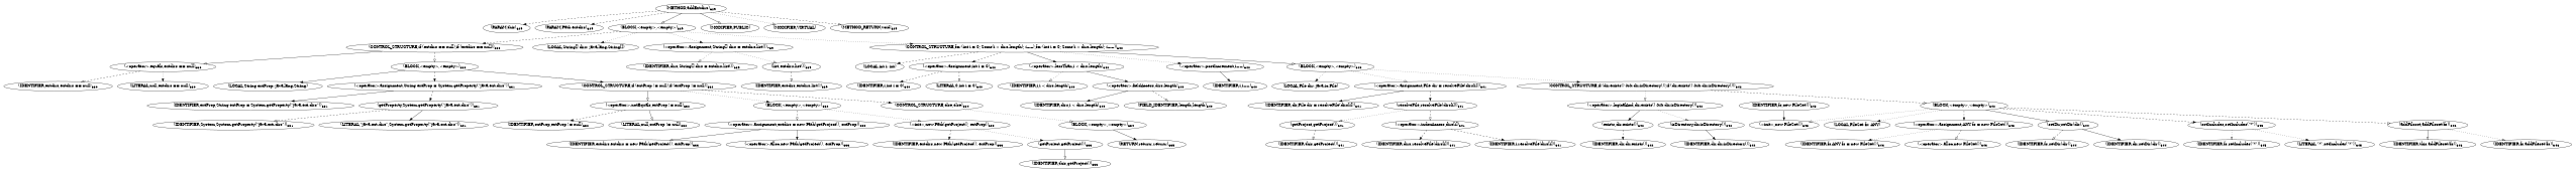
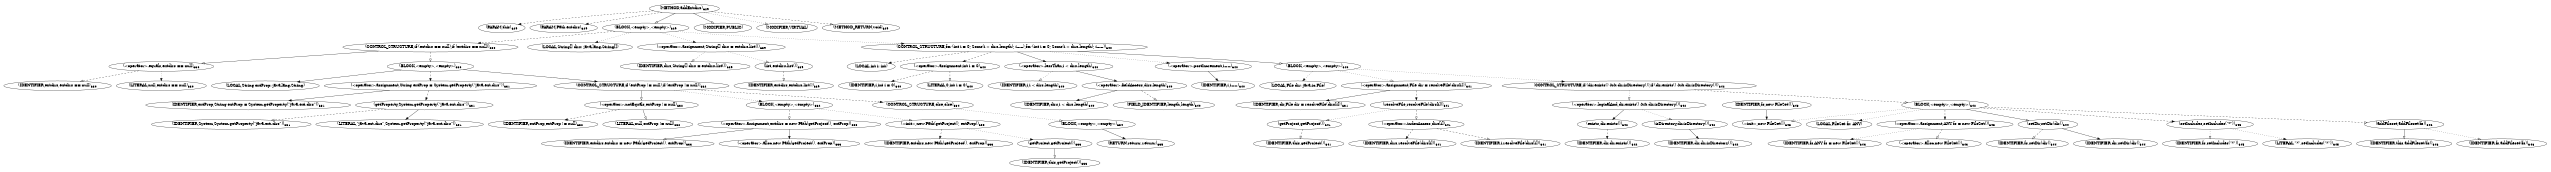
  digraph {
    edge [arrowhead=normal style=dashed]
    n1 [label=<(METHOD,addExtdirs)<SUB>629</SUB>>]
    n2 [label=<(PARAM,this)<SUB>629</SUB>>]
    n3 [label=<(PARAM,Path extdirs)<SUB>629</SUB>>]
    n4 [label=<(BLOCK,&lt;empty&gt;,&lt;empty&gt;)<SUB>629</SUB>>]
    n5 [label=<(MODIFIER,PUBLIC)>]
    n6 [label=<(MODIFIER,VIRTUAL)>]
    n7 [label=<(METHOD_RETURN,void)<SUB>629</SUB>>]
    n8 [label=<(CONTROL_STRUCTURE,if (extdirs == null),if (extdirs == null))<SUB>630</SUB>>]
    n9 [label=<(LOCAL,String[] dirs: java.lang.String[])>]
-   n10 [label=<(&lt;operator&gt;.assignment,String[] dirs = extdirs.list())<SUB>739</SUB>>]
+   n10 [label=<(&lt;operator&gt;.assignment,String[] dirs = extdirs.list())<SUB>639</SUB>>]
    n11 [label=<(CONTROL_STRUCTURE,for (int i = 0; Some(i &lt; dirs.length); i++),for (int i = 0; Some(i &lt; dirs.length); i++))<SUB>640</SUB>>]
    n12 [label=<(&lt;operator&gt;.equals,extdirs == null)<SUB>630</SUB>>]
    n13 [label=<(BLOCK,&lt;empty&gt;,&lt;empty&gt;)<SUB>630</SUB>>]
    n14 [label=<(IDENTIFIER,dirs,String[] dirs = extdirs.list())<SUB>639</SUB>>]
    n15 [label=<(list,extdirs.list())<SUB>639</SUB>>]
    n16 [label=<(LOCAL,int i: int)>]
    n17 [label=<(&lt;operator&gt;.assignment,int i = 0)<SUB>640</SUB>>]
    n18 [label=<(&lt;operator&gt;.lessThan,i &lt; dirs.length)<SUB>640</SUB>>]
    n19 [label=<(&lt;operator&gt;.postIncrement,i++)<SUB>640</SUB>>]
    n20 [label=<(BLOCK,&lt;empty&gt;,&lt;empty&gt;)<SUB>640</SUB>>]
    n21 [label=<(IDENTIFIER,extdirs,extdirs == null)<SUB>630</SUB>>]
    n22 [label=<(LITERAL,null,extdirs == null)<SUB>630</SUB>>]
    n23 [label=<(LOCAL,String extProp: java.lang.String)>]
    n24 [label=<(&lt;operator&gt;.assignment,String extProp = System.getProperty(&quot;java.ext.dirs&quot;))<SUB>631</SUB>>]
    n25 [label=<(CONTROL_STRUCTURE,if (extProp != null),if (extProp != null))<SUB>632</SUB>>]
    n26 [label=<(IDENTIFIER,extProp,String extProp = System.getProperty(&quot;java.ext.dirs&quot;))<SUB>631</SUB>>]
    n27 [label=<(getProperty,System.getProperty(&quot;java.ext.dirs&quot;))<SUB>631</SUB>>]
    n28 [label=<(&lt;operator&gt;.notEquals,extProp != null)<SUB>632</SUB>>]
    n29 [label=<(BLOCK,&lt;empty&gt;,&lt;empty&gt;)<SUB>632</SUB>>]
    n30 [label=<(CONTROL_STRUCTURE,else,else)<SUB>634</SUB>>]
    n31 [label=<(IDENTIFIER,System,System.getProperty(&quot;java.ext.dirs&quot;))<SUB>631</SUB>>]
    n32 [label=<(LITERAL,&quot;java.ext.dirs&quot;,System.getProperty(&quot;java.ext.dirs&quot;))<SUB>631</SUB>>]
    n33 [label=<(IDENTIFIER,extProp,extProp != null)<SUB>632</SUB>>]
    n34 [label=<(LITERAL,null,extProp != null)<SUB>632</SUB>>]
    n35 [label=<(&lt;operator&gt;.assignment,extdirs = new Path(getProject(), extProp))<SUB>633</SUB>>]
    n36 [label=<(&lt;init&gt;,new Path(getProject(), extProp))<SUB>633</SUB>>]
    n37 [label=<(BLOCK,&lt;empty&gt;,&lt;empty&gt;)<SUB>634</SUB>>]
    n38 [label=<(IDENTIFIER,extdirs,extdirs = new Path(getProject(), extProp))<SUB>633</SUB>>]
    n39 [label=<(&lt;operator&gt;.alloc,new Path(getProject(), extProp))<SUB>633</SUB>>]
    n40 [label=<(IDENTIFIER,extdirs,new Path(getProject(), extProp))<SUB>633</SUB>>]
    n41 [label=<(getProject,getProject())<SUB>633</SUB>>]
    n42 [label=<(IDENTIFIER,this,getProject())<SUB>633</SUB>>]
    n43 [label=<(RETURN,return;,return;)<SUB>635</SUB>>]
    n44 [label=<(IDENTIFIER,extdirs,extdirs.list())<SUB>639</SUB>>]
    n45 [label=<(IDENTIFIER,i,int i = 0)<SUB>640</SUB>>]
    n46 [label=<(LITERAL,0,int i = 0)<SUB>640</SUB>>]
    n47 [label=<(IDENTIFIER,i,i &lt; dirs.length)<SUB>640</SUB>>]
    n48 [label=<(&lt;operator&gt;.fieldAccess,dirs.length)<SUB>640</SUB>>]
    n49 [label=<(IDENTIFIER,i,i++)<SUB>640</SUB>>]
    n50 [label=<(LOCAL,File dir: java.io.File)>]
    n51 [label=<(&lt;operator&gt;.assignment,File dir = resolveFile(dirs[i]))<SUB>641</SUB>>]
    n52 [label=<(CONTROL_STRUCTURE,if (dir.exists() &amp;&amp; dir.isDirectory()),if (dir.exists() &amp;&amp; dir.isDirectory()))<SUB>642</SUB>>]
    n53 [label=<(IDENTIFIER,dirs,i &lt; dirs.length)<SUB>640</SUB>>]
    n54 [label=<(FIELD_IDENTIFIER,length,length)<SUB>640</SUB>>]
-   n55 [label=<(IDENTIFIER,dir,File dir = resolveFile(dirs[i]))<SUB>641</SUB>>]
+   n55 [label=<(IDENTIFIER,dir,File dir = resolveFile(dirs[i]))<SUB>631</SUB>>]
    n56 [label=<(resolveFile,resolveFile(dirs[i]))<SUB>641</SUB>>]
    n57 [label=<(&lt;operator&gt;.logicalAnd,dir.exists() &amp;&amp; dir.isDirectory())<SUB>642</SUB>>]
    n58 [label=<(BLOCK,&lt;empty&gt;,&lt;empty&gt;)<SUB>642</SUB>>]
    n59 [label=<(getProject,getProject())<SUB>641</SUB>>]
    n60 [label=<(&lt;operator&gt;.indexAccess,dirs[i])<SUB>641</SUB>>]
    n61 [label=<(IDENTIFIER,this,getProject())<SUB>641</SUB>>]
    n62 [label=<(IDENTIFIER,dirs,resolveFile(dirs[i]))<SUB>641</SUB>>]
    n63 [label=<(IDENTIFIER,i,resolveFile(dirs[i]))<SUB>641</SUB>>]
    n64 [label=<(exists,dir.exists())<SUB>642</SUB>>]
    n65 [label=<(isDirectory,dir.isDirectory())<SUB>642</SUB>>]
    n66 [label=<(LOCAL,FileSet fs: ANY)>]
    n67 [label=<(&lt;operator&gt;.assignment,ANY fs = new FileSet())<SUB>643</SUB>>]
    n68 [label=<(&lt;init&gt;,new FileSet())<SUB>643</SUB>>]
    n69 [label=<(setDir,setDir(dir))<SUB>644</SUB>>]
    n70 [label=<(setIncludes,setIncludes(&quot;*&quot;))<SUB>645</SUB>>]
    n71 [label=<(addFileset,addFileset(fs))<SUB>646</SUB>>]
    n72 [label=<(IDENTIFIER,dir,dir.exists())<SUB>642</SUB>>]
    n73 [label=<(IDENTIFIER,dir,dir.isDirectory())<SUB>642</SUB>>]
    n74 [label=<(IDENTIFIER,fs,ANY fs = new FileSet())<SUB>643</SUB>>]
    n75 [label=<(&lt;operator&gt;.alloc,new FileSet())<SUB>643</SUB>>]
    n76 [label=<(IDENTIFIER,fs,setDir(dir))<SUB>644</SUB>>]
    n77 [label=<(IDENTIFIER,dir,setDir(dir))<SUB>644</SUB>>]
    n78 [label=<(IDENTIFIER,fs,setIncludes(&quot;*&quot;))<SUB>645</SUB>>]
    n79 [label=<(LITERAL,&quot;*&quot;,setIncludes(&quot;*&quot;))<SUB>645</SUB>>]
    n80 [label=<(IDENTIFIER,this,addFileset(fs))<SUB>646</SUB>>]
    n81 [label=<(IDENTIFIER,fs,addFileset(fs))<SUB>646</SUB>>]
    n82 [label=<(IDENTIFIER,fs,new FileSet())<SUB>643</SUB>>]
    n1 -> n2
    n1 -> n3
    n1 -> n4 [arrowhead=onormal style=solid]
    n1 -> n5 [arrowhead=onormal style=solid]
    n1 -> n6 [arrowhead=onormal style=dotted]
    n1 -> n7 [arrowhead=onormal]
    n4 -> n8
    n4 -> n9 [style=dotted]
    n4 -> n10 [style=dotted]
    n4 -> n11 [style=dotted]
    n8 -> n12 [arrowhead=onormal style=solid]
    n8 -> n13 [arrowhead=onormal]
    n10 -> n14 [arrowhead=onormal style=dotted]
    n10 -> n15 [arrowhead=onormal style=dotted]
    n11 -> n16
    n11 -> n17
    n11 -> n18 [style=solid]
    n11 -> n19 [style=dotted]
    n11 -> n20 [arrowhead=onormal style=solid]
    n12 -> n21 [arrowhead=onormal]
    n12 -> n22 [style=dotted]
    n13 -> n23 [style=solid]
    n13 -> n24
    n13 -> n25 [style=solid]
    n15 -> n44 [arrowhead=onormal]
    n17 -> n45
    n17 -> n46 [arrowhead=onormal]
    n18 -> n47 [arrowhead=onormal style=dotted]
    n18 -> n48 [style=solid]
    n19 -> n49 [style=solid]
    n20 -> n50 [style=dotted]
    n20 -> n51 [arrowhead=onormal style=dotted]
    n20 -> n52 [style=dotted]
    n24 -> n26 [style=solid]
    n24 -> n27
    n25 -> n28 [arrowhead=onormal style=solid]
    n25 -> n29 [style=dotted]
    n25 -> n30
    n27 -> n31 [arrowhead=onormal]
    n27 -> n32 [style=solid]
    n28 -> n33
    n28 -> n34 [arrowhead=onormal style=solid]
    n29 -> n35 [arrowhead=onormal]
    n29 -> n36 [arrowhead=onormal style=dotted]
    n30 -> n37 [arrowhead=onormal style=dotted]
    n35 -> n38 [arrowhead=onormal style=solid]
    n35 -> n39 [style=solid]
    n36 -> n40
    n36 -> n41 [style=dotted]
    n37 -> n43 [style=solid]
    n41 -> n42 [arrowhead=onormal style=solid]
    n48 -> n53 [style=solid]
    n48 -> n54 [arrowhead=onormal]
    n51 -> n55 [style=solid]
    n51 -> n56
    n52 -> n57 [arrowhead=onormal style=dotted]
    n52 -> n58 [arrowhead=onormal]
    n56 -> n59 [arrowhead=onormal style=dotted]
    n56 -> n60 [arrowhead=onormal]
    n57 -> n64 [style=solid]
    n57 -> n65 [arrowhead=onormal style=dotted]
    n58 -> n66 [style=dotted]
    n58 -> n67
    n58 -> n68 [arrowhead=onormal style=dotted]
    n58 -> n69 [arrowhead=onormal style=solid]
    n58 -> n70
    n58 -> n71 [arrowhead=onormal]
    n59 -> n61 [arrowhead=onormal]
    n60 -> n62
-   n60 -> n63
+   n60 -> n63 [arrowhead=onormal]
    n64 -> n72
    n65 -> n73 [style=solid]
    n67 -> n74 [style=dotted]
    n67 -> n75 [arrowhead=onormal]
    n69 -> n76 [arrowhead=onormal]
    n69 -> n77 [style=solid]
    n70 -> n78 [arrowhead=onormal style=dotted]
    n70 -> n79 [style=dotted]
    n71 -> n80 [arrowhead=onormal style=solid]
    n71 -> n81 [arrowhead=onormal style=dotted]
    n82 -> n68 [style=solid]
  }
